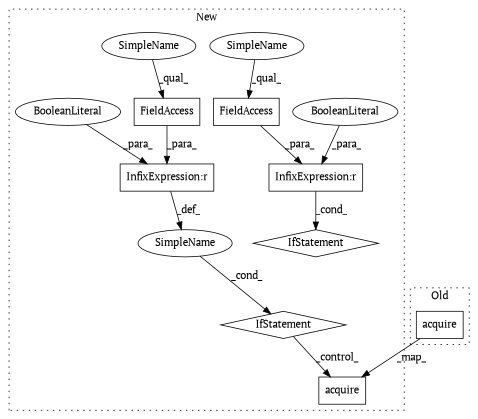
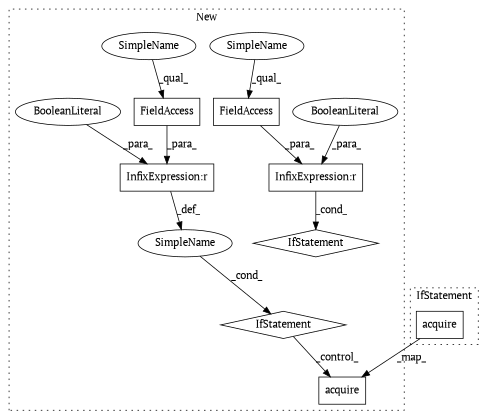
  digraph {
    fontname="PT Serif"
    node [a=42 l=4 s=27869 shape=box fontname="PT Serif"]
    edge [fontname="PT Serif"]
    n1 [a=32 l=9 label=acquire s=27805]
    n2 [a=27 label="InfixExpression:r" s=27782]
    n3 [a=22 l=14 label=FieldAccess]
    n4 [a=27 label="InfixExpression:r" s=27883]
    n5 [a=22 l=14 label=FieldAccess s=27768]
    n6 [label=SimpleName shape=ellipse l="" s=""]
    n7 [a=25 l="4,2" label=IfStatement s="27764,27790" shape=diamond]
    n8 [a=9 label=BooleanLiteral s=27887 shape=ellipse]
    n9 [a=9 label=BooleanLiteral s=27786 shape=ellipse]
    n10 [a=25 l="4,2" label=IfStatement s="27865,27891" shape=diamond]
    n11 [label=SimpleName shape=ellipse]
    n12 [label=SimpleName s=27768 shape=ellipse]
    n13 [a=32 l=9 label=acquire s=27453]
    subgraph cluster_1 {
      label=New
      style=dotted
      n1
      n2
      n3
      n4
      n5
      n6
      n7
      n8
      n9
      n10
      n11
      n12
    }
    subgraph cluster_2 {
-     label=Old
+     label=IfStatement
      style=dotted
      n13
    }
    n2 -> n6 [label=_def_]
    n3 -> n4 [label=_para_]
    n4 -> n10 [label=_cond_]
    n5 -> n2 [label=_para_]
    n6 -> n7 [label=_cond_]
    n7 -> n1 [label=_control_]
    n8 -> n4 [label=_para_]
    n9 -> n2 [label=_para_]
    n11 -> n3 [label=_qual_]
    n12 -> n5 [label=_qual_]
    n13 -> n1 [label=_map_]
  }
